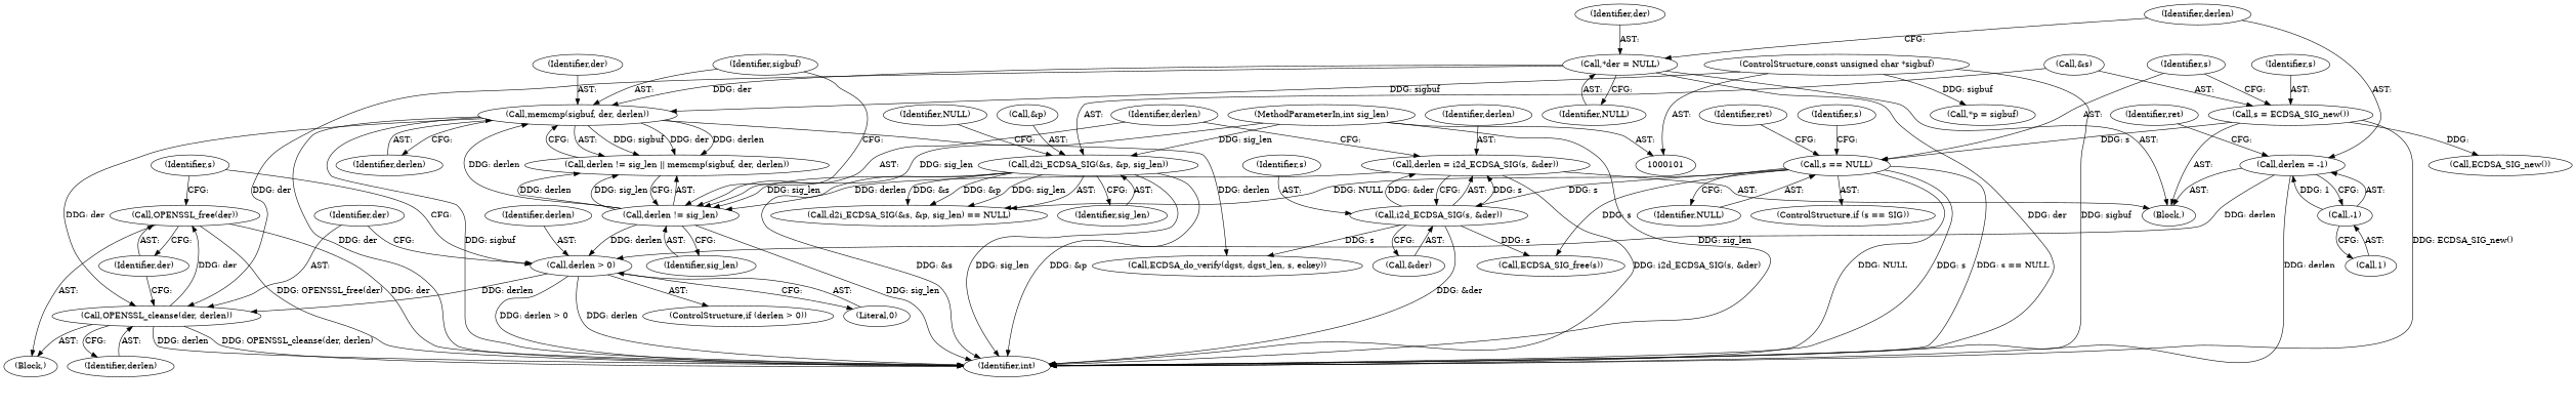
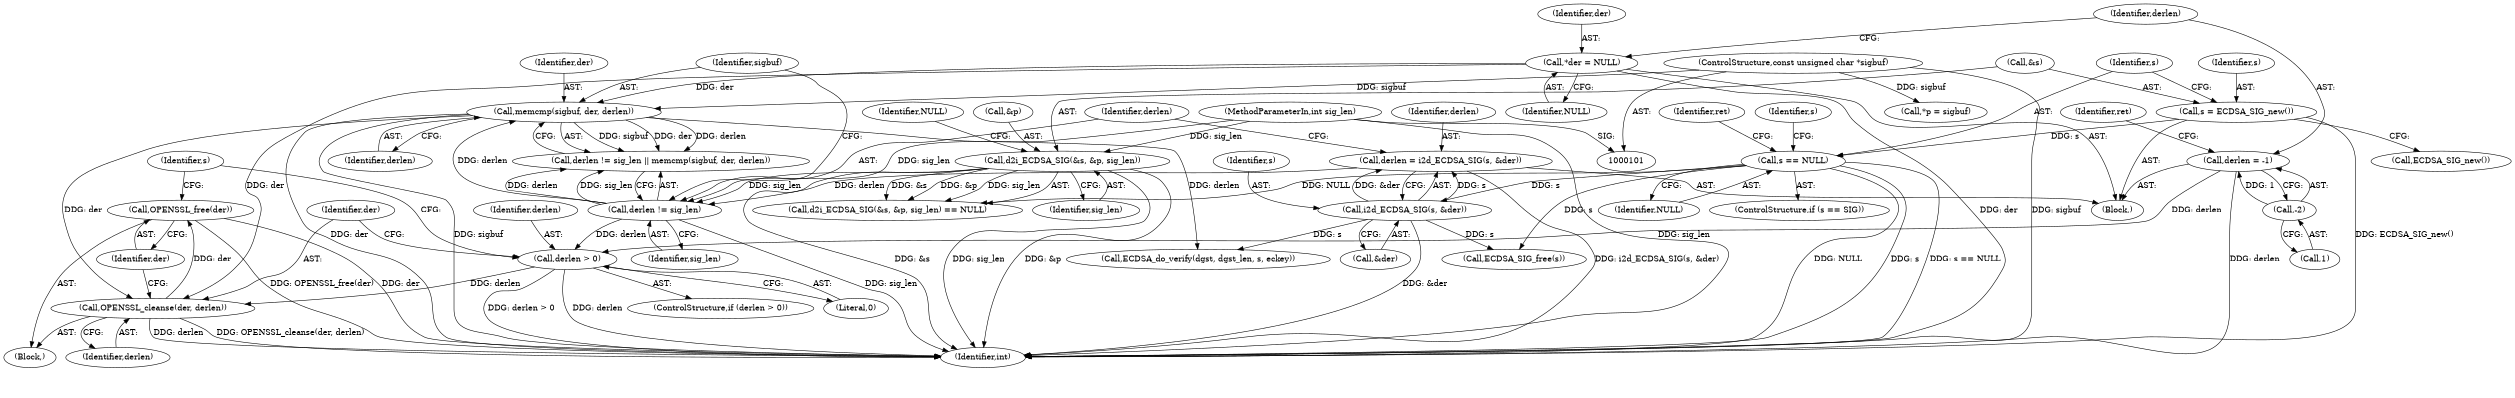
  digraph {
    n1 [label="(Call,OPENSSL_free(der))"]
    n2 [label="(Block,)"]
    n3 [label="(Identifier,der)"]
    n4 [label="(Identifier,int)"]
    n5 [label="(Call,OPENSSL_cleanse(der, derlen))"]
    n6 [label="(Identifier,derlen)"]
    n7 [label="(Call,memcmp(sigbuf, der, derlen))"]
    n8 [label="(Identifier,derlen)"]
    n9 [label="(Call,derlen != sig_len || memcmp(sigbuf, der, derlen))"]
    n10 [label="(Call,ECDSA_do_verify(dgst, dgst_len, s, eckey))"]
    n11 [label="(Call,derlen > 0)"]
    n12 [label="(ControlStructure,if (derlen > 0))"]
    n13 [label="(Literal,0)"]
    n14 [label="(Call,derlen != sig_len)"]
    n15 [label="(ControlStructure,const unsigned char *sigbuf)"]
    n16 [label="(Call,*p = sigbuf)"]
    1000101
    n18 [label="(Call,*der = NULL)"]
    n19 [label="(Block,)"]
    n20 [label="(Identifier,NULL)"]
    n21 [label="(Identifier,sig_len)"]
    n22 [label="(Call,derlen = i2d_ECDSA_SIG(s, &der))"]
    n23 [label="(Call,i2d_ECDSA_SIG(s, &der))"]
    n24 [label="(Call,ECDSA_SIG_free(s))"]
    n25 [label="(Call,&der)"]
    n26 [label="(Call,s == NULL)"]
    n27 [label="(Identifier,NULL)"]
    n28 [label="(Call,d2i_ECDSA_SIG(&s, &p, sig_len) == NULL)"]
    n29 [label="(ControlStructure,if (s == SIG))"]
    n30 [label="(Call,s = ECDSA_SIG_new())"]
    n31 [label="(Call,ECDSA_SIG_new())"]
    n32 [label="(Call,d2i_ECDSA_SIG(&s, &p, sig_len))"]
    n33 [label="(Identifier,sig_len)"]
    n34 [label="(MethodParameterIn,int sig_len)"]
    n35 [label="(Call,derlen = -1)"]
-   n36 [label="(Call,-1)"]
+   n36 [label="(Call,-2)"]
    n37 [label="(Call,1)"]
    n38 [label="(Call,&p)"]
    n39 [label="(Identifier,s)"]
    n40 [label="(Identifier,der)"]
    n41 [label="(Identifier,sigbuf)"]
    n42 [label="(Identifier,derlen)"]
    n43 [label="(Identifier,ret)"]
    n44 [label="(Identifier,derlen)"]
    n45 [label="(Identifier,derlen)"]
    n46 [label="(Call,&s)"]
    n47 [label="(Identifier,derlen)"]
    n48 [label="(Identifier,s)"]
    n49 [label="(Identifier,s)"]
    n50 [label="(Identifier,ret)"]
    n51 [label="(Identifier,der)"]
    n52 [label="(Identifier,s)"]
    n53 [label="(Identifier,der)"]
    n54 [label="(Identifier,s)"]
    n55 [label="(Identifier,NULL)"]
    n1 -> n2 [label="AST: "]
    n1 -> n3 [label="CFG: "]
    n1 -> n4 [label="DDG: OPENSSL_free(der)"]
    n1 -> n4 [label="DDG: der"]
    n3 -> n1 [label="AST: "]
    n3 -> n5 [label="CFG: "]
    n5 -> n1 [label="DDG: der"]
    n5 -> n2 [label="AST: "]
    n5 -> n4 [label="DDG: derlen"]
    n5 -> n4 [label="DDG: OPENSSL_cleanse(der, derlen)"]
    n5 -> n6 [label="CFG: "]
    n6 -> n5 [label="AST: "]
    n7 -> n4 [label="DDG: der"]
    n7 -> n4 [label="DDG: sigbuf"]
    n7 -> n5 [label="DDG: der"]
    n7 -> n8 [label="CFG: "]
    n7 -> n9 [label="AST: "]
    n7 -> n9 [label="DDG: sigbuf"]
    n7 -> n9 [label="DDG: der"]
    n7 -> n9 [label="DDG: derlen"]
    n7 -> n10 [label="DDG: derlen"]
    n8 -> n7 [label="AST: "]
    n9 -> n7 [label="CFG: "]
    n9 -> n14 [label="CFG: "]
    n11 -> n4 [label="DDG: derlen > 0"]
    n11 -> n4 [label="DDG: derlen"]
    n11 -> n5 [label="DDG: derlen"]
    n11 -> n12 [label="AST: "]
    n11 -> n13 [label="CFG: "]
    n13 -> n11 [label="AST: "]
    n14 -> n4 [label="DDG: sig_len"]
    n14 -> n7 [label="DDG: derlen"]
    n14 -> n9 [label="AST: "]
    n14 -> n9 [label="DDG: derlen"]
    n14 -> n9 [label="DDG: sig_len"]
    n14 -> n11 [label="DDG: derlen"]
    n14 -> n21 [label="CFG: "]
    n15 -> n4 [label="DDG: sigbuf"]
    n15 -> n7 [label="DDG: sigbuf"]
    n15 -> n16 [label="DDG: sigbuf"]
    n15 -> 1000101 [label="AST: "]
    n18 -> n4 [label="DDG: der"]
    n18 -> n5 [label="DDG: der"]
    n18 -> n7 [label="DDG: der"]
    n18 -> n19 [label="AST: "]
    n18 -> n20 [label="CFG: "]
    n20 -> n18 [label="AST: "]
    n21 -> n14 [label="AST: "]
    n22 -> n4 [label="DDG: i2d_ECDSA_SIG(s, &der)"]
    n22 -> n14 [label="DDG: derlen"]
    n22 -> n19 [label="AST: "]
    n22 -> n23 [label="CFG: "]
    n23 -> n4 [label="DDG: &der"]
    n23 -> n10 [label="DDG: s"]
    n23 -> n22 [label="AST: "]
    n23 -> n22 [label="DDG: s"]
    n23 -> n22 [label="DDG: &der"]
    n23 -> n24 [label="DDG: s"]
    n23 -> n25 [label="CFG: "]
    n25 -> n23 [label="AST: "]
    n26 -> n4 [label="DDG: s == NULL"]
    n26 -> n4 [label="DDG: NULL"]
    n26 -> n4 [label="DDG: s"]
    n26 -> n23 [label="DDG: s"]
    n26 -> n24 [label="DDG: s"]
    n26 -> n27 [label="CFG: "]
    n26 -> n28 [label="DDG: NULL"]
    n26 -> n29 [label="AST: "]
    n27 -> n26 [label="AST: "]
    n30 -> n4 [label="DDG: ECDSA_SIG_new()"]
    n30 -> n19 [label="AST: "]
    n30 -> n26 [label="DDG: s"]
-   n30 -> n31 [label="DDG: "]
+   n30 -> n31 [label="CFG: "]
    n32 -> n4 [label="DDG: &p"]
    n32 -> n4 [label="DDG: &s"]
    n32 -> n4 [label="DDG: sig_len"]
    n32 -> n14 [label="DDG: sig_len"]
    n32 -> n28 [label="AST: "]
    n32 -> n28 [label="DDG: &s"]
    n32 -> n28 [label="DDG: &p"]
    n32 -> n28 [label="DDG: sig_len"]
    n32 -> n33 [label="CFG: "]
    n33 -> n32 [label="AST: "]
    n34 -> n4 [label="DDG: sig_len"]
    n34 -> n14 [label="DDG: sig_len"]
-   n34 -> 1000101 [label="AST: "]
+   n34 -> 1000101 [label="SIG: "]
    n34 -> n32 [label="DDG: sig_len"]
    n35 -> n4 [label="DDG: derlen"]
    n35 -> n11 [label="DDG: derlen"]
    n35 -> n19 [label="AST: "]
    n35 -> n36 [label="CFG: "]
    n36 -> n35 [label="AST: "]
    n36 -> n35 [label="DDG: 1"]
    n36 -> n37 [label="CFG: "]
    n37 -> n36 [label="AST: "]
    n38 -> n32 [label="AST: "]
    n39 -> n30 [label="AST: "]
    n40 -> n7 [label="AST: "]
    n41 -> n7 [label="AST: "]
    n41 -> n14 [label="CFG: "]
    n42 -> n18 [label="CFG: "]
    n42 -> n35 [label="AST: "]
    n43 -> n35 [label="CFG: "]
    n44 -> n14 [label="AST: "]
    n44 -> n22 [label="CFG: "]
    n45 -> n22 [label="AST: "]
    n46 -> n30 [label="AST: "]
    n46 -> n32 [label="AST: "]
    n47 -> n11 [label="AST: "]
    n48 -> n26 [label="CFG: "]
    n49 -> n23 [label="AST: "]
    n50 -> n26 [label="CFG: "]
    n51 -> n18 [label="AST: "]
    n52 -> n26 [label="AST: "]
    n52 -> n30 [label="CFG: "]
    n53 -> n5 [label="AST: "]
    n53 -> n11 [label="CFG: "]
    n54 -> n1 [label="CFG: "]
    n54 -> n11 [label="CFG: "]
    n55 -> n32 [label="CFG: "]
  }
